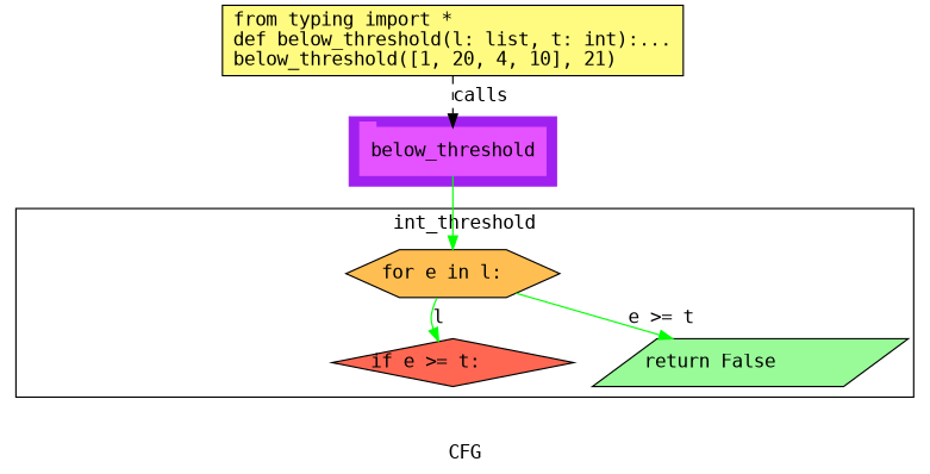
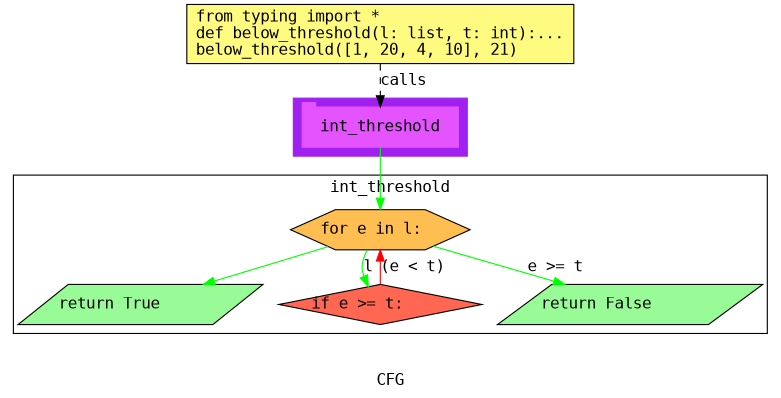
  digraph {
    compound=True
    fontname="DejaVu Sans Mono"
    label=CFG
    pack=False
    rankdir=TB
    ranksep=0.02
    node [fontname="DejaVu Sans Mono" shape=parallelogram style="filled,solid" fillcolor="#98fb98"]
    edge [color=green fontname="DejaVu Sans Mono"]
-   n1 [color="#E552FF" height=0.5 label=below_threshold linenum="[8]" shape=tab style=filled width=1.9444 fillcolor=""]
+   n1 [color="#E552FF" height=0.5 label=int_threshold linenum="[8]" shape=tab style=filled width=1.9444 fillcolor=""]
    n2 [fillcolor="#FFBE52" height=0.5 label="for e in l:\l" linenum="[3]" shape=hexagon width=2.2306]
    n3 [fillcolor="#FF6752" height=0.5 label="if e >= t:\l" linenum="[4]" shape=diamond width=2.5277]
+   n4 [height=0.5 label="return True\l" linenum="[6]" width=2.8323]
    n5 [height=0.5 label="return False\l" linenum="[5]" width=3.0706]
    n6 [fillcolor="#FFFB81" height=0.73611 label="from typing import *\ldef below_threshold(l: list, t: int):...\lbelow_threshold([1, 20, 4, 10], 21)\l" linenum="[1]" shape=rectangle width=4.8194]
    subgraph cluster_1 {
      color=purple
      compound=true
      label=""
      shape=tab
      style=filled
      n1
    }
    subgraph cluster_2 {
      label=int_threshold
      n2
      n3
+     n4
      n5
    }
    n1 -> n2
    n2 -> n3 [label=l]
+   n2 -> n4
    n2 -> n5 [label="e >= t"]
+   n3 -> n2 [color=red label="(e < t)"]
    n6 -> n1 [label=calls style=dashed color=""]
  }
